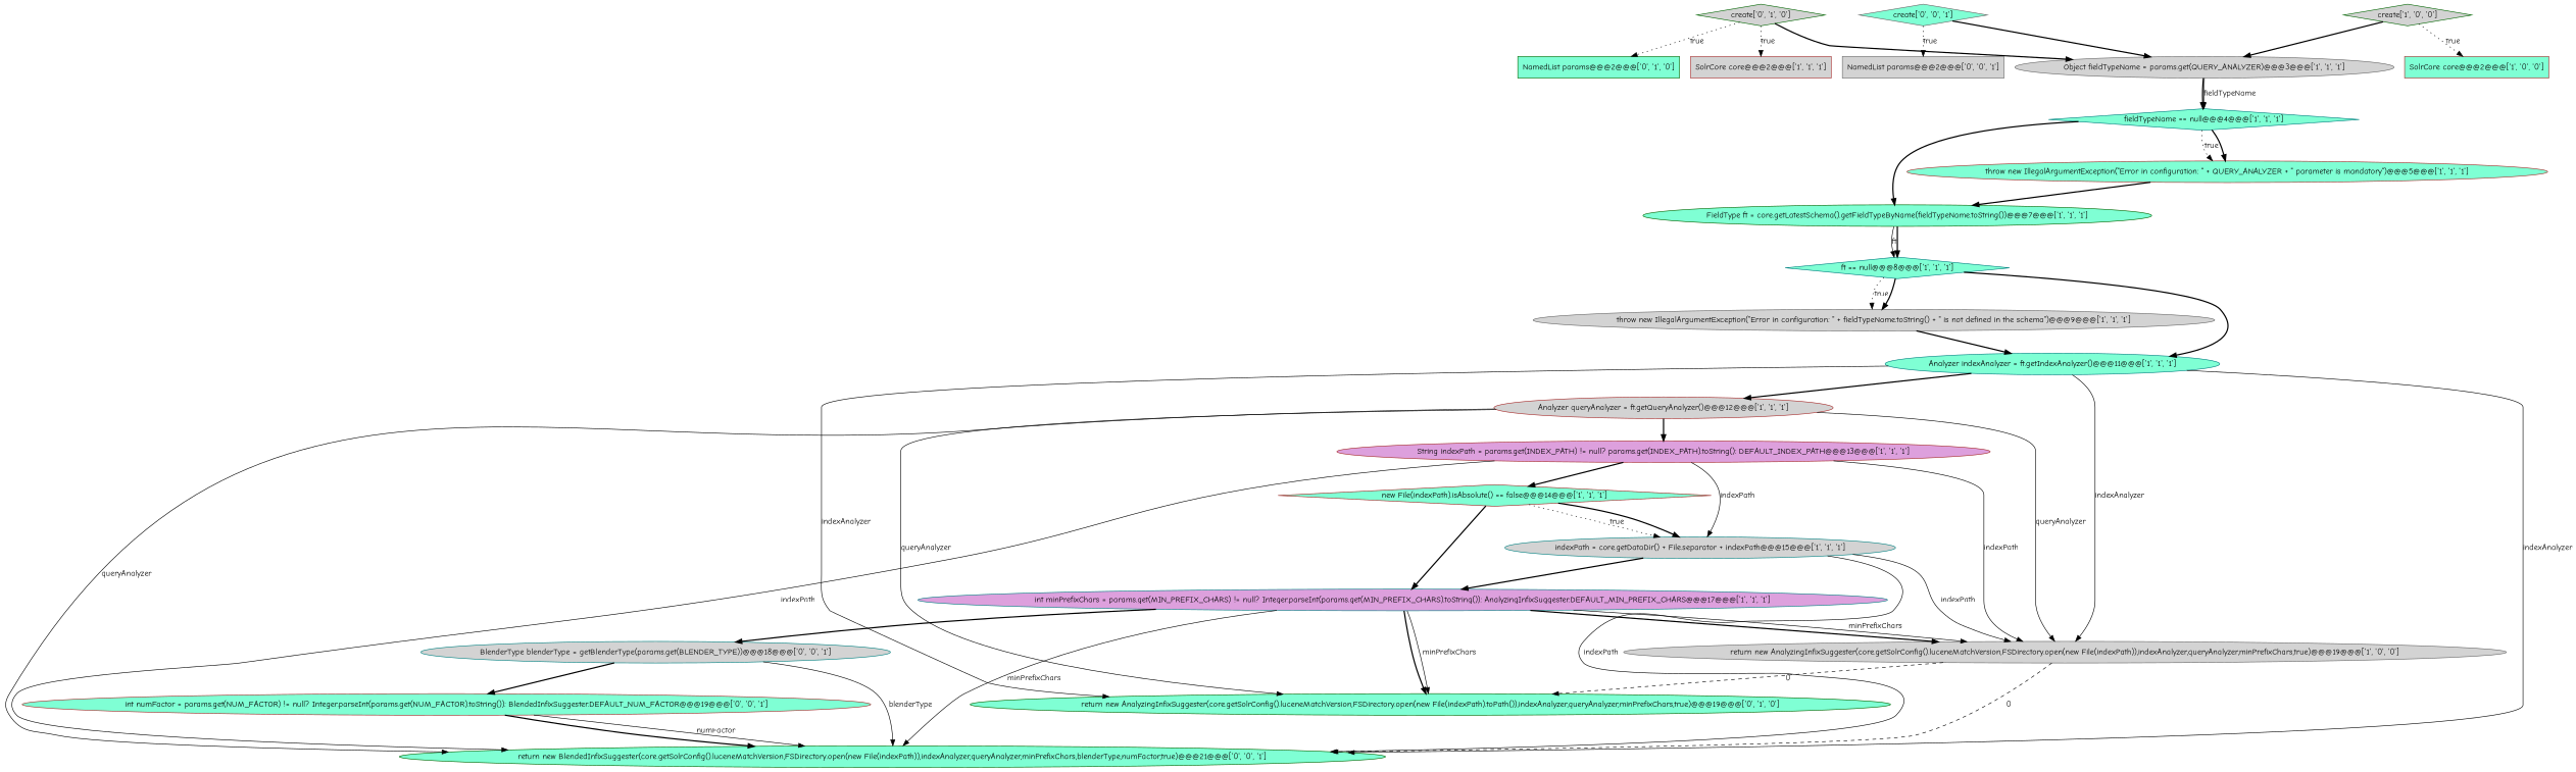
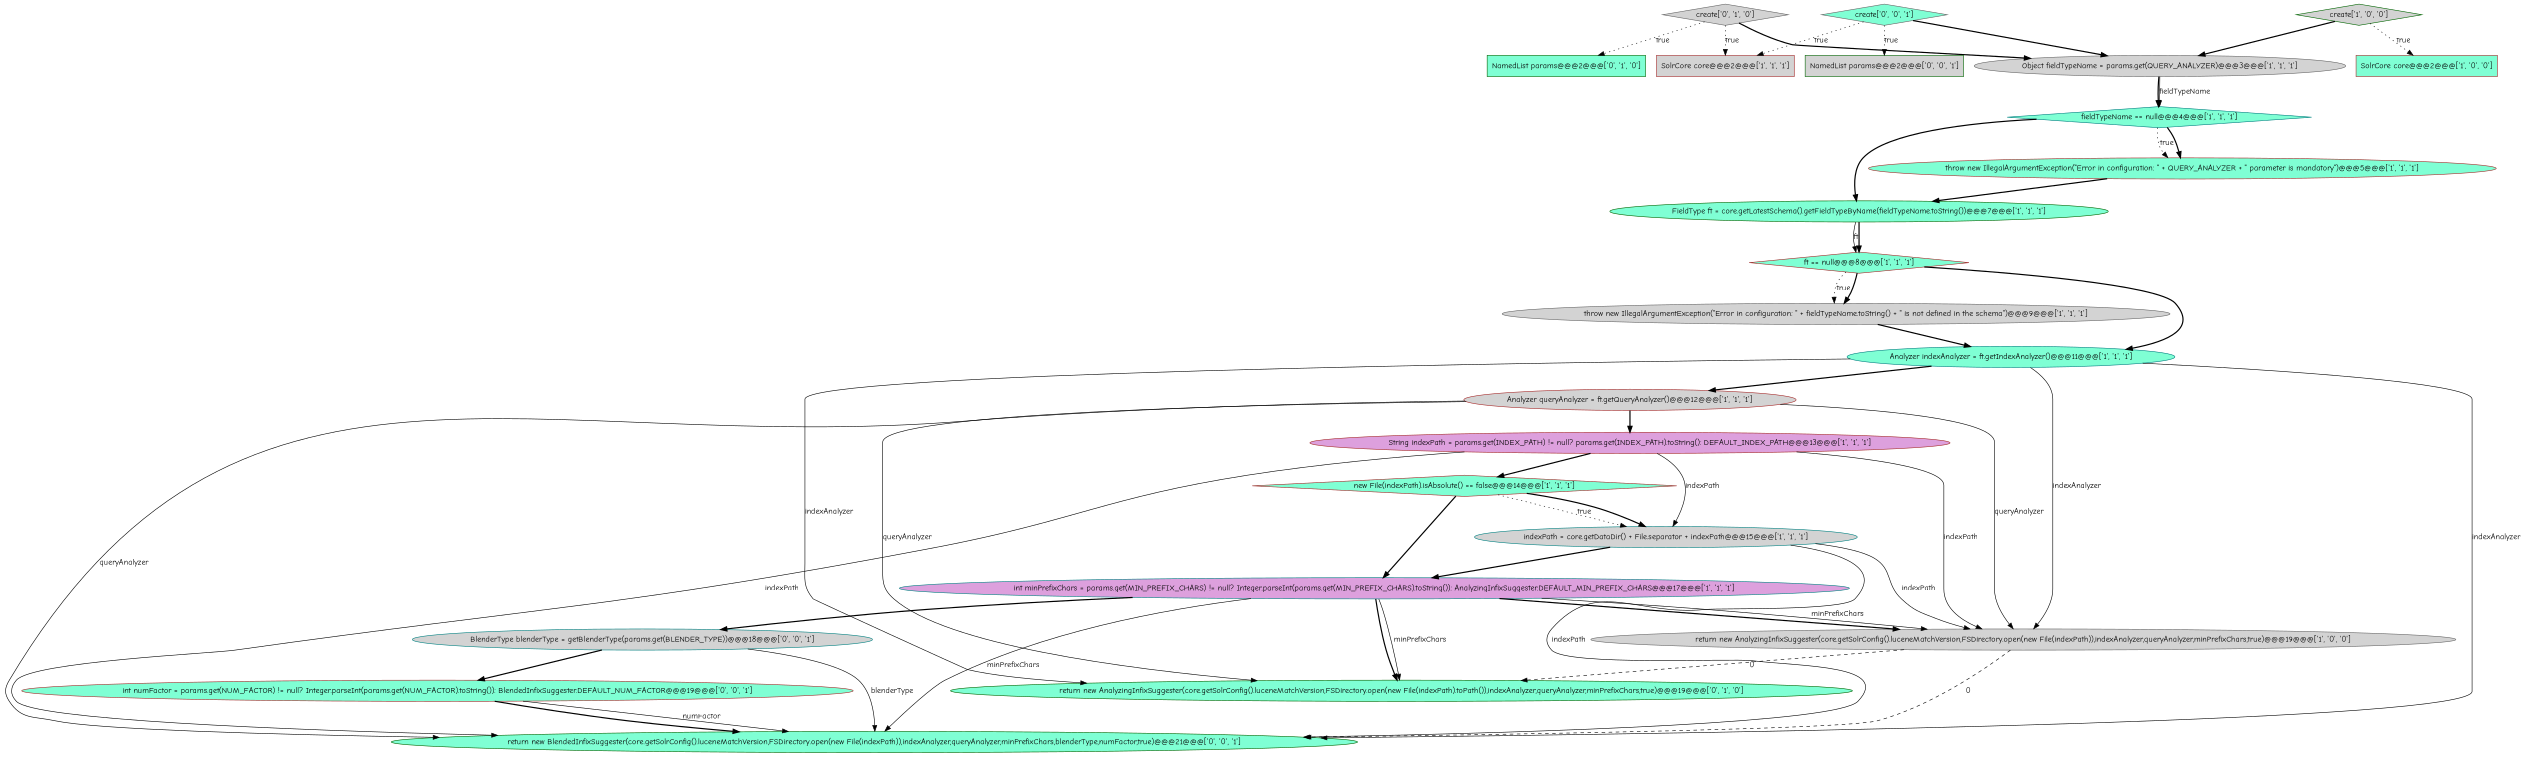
  digraph {
    fontname="Comic Neue"
    node [color=brown fillcolor=aquamarine fontname="Comic Neue" shape=ellipse style=filled]
    edge [fontname="Comic Neue" style=bold]
-   n1 [color=darkgreen fillcolor=lightgrey label="create['0', '1', '0']" shape=diamond]
+   n1 [color=gray40 fillcolor=lightgrey label="create['0', '1', '0']" shape=diamond]
    n2 [fillcolor=lightgrey label="SolrCore core@@@2@@@['1', '1', '1']" shape=box]
    n3 [color=gray40 fillcolor=lightgrey label="Object fieldTypeName = params.get(QUERY_ANALYZER)@@@3@@@['1', '1', '1']"]
    n4 [color=darkgreen label="NamedList params@@@2@@@['0', '1', '0']" shape=box]
    n5 [color=teal label="fieldTypeName == null@@@4@@@['1', '1', '1']" shape=diamond]
    n6 [color=teal fillcolor=plum label="int minPrefixChars = params.get(MIN_PREFIX_CHARS) != null? Integer.parseInt(params.get(MIN_PREFIX_CHARS).toString()): AnalyzingInfixSuggester.DEFAULT_MIN_PREFIX_CHARS@@@17@@@['1', '1', '1']"]
    n7 [color=gray40 fillcolor=lightgrey label="return new AnalyzingInfixSuggester(core.getSolrConfig().luceneMatchVersion,FSDirectory.open(new File(indexPath)),indexAnalyzer,queryAnalyzer,minPrefixChars,true)@@@19@@@['1', '0', '0']"]
    n8 [color=darkgreen label="return new BlendedInfixSuggester(core.getSolrConfig().luceneMatchVersion,FSDirectory.open(new File(indexPath)),indexAnalyzer,queryAnalyzer,minPrefixChars,blenderType,numFactor,true)@@@21@@@['0', '0', '1']"]
    n9 [color=teal fillcolor=lightgrey label="BlenderType blenderType = getBlenderType(params.get(BLENDER_TYPE))@@@18@@@['0', '0', '1']"]
    n10 [color=darkgreen label="return new AnalyzingInfixSuggester(core.getSolrConfig().luceneMatchVersion,FSDirectory.open(new File(indexPath).toPath()),indexAnalyzer,queryAnalyzer,minPrefixChars,true)@@@19@@@['0', '1', '0']"]
    n11 [label="int numFactor = params.get(NUM_FACTOR) != null? Integer.parseInt(params.get(NUM_FACTOR).toString()): BlendedInfixSuggester.DEFAULT_NUM_FACTOR@@@19@@@['0', '0', '1']"]
    n12 [label="SolrCore core@@@2@@@['1', '0', '0']" shape=box]
-   n13 [color=gray40 fillcolor=lightgrey label="NamedList params@@@2@@@['0', '0', '1']" shape=box]
+   n13 [color=darkgreen fillcolor=lightgrey label="NamedList params@@@2@@@['0', '0', '1']" shape=box]
    n14 [color=teal fillcolor=lightgrey label="indexPath = core.getDataDir() + File.separator + indexPath@@@15@@@['1', '1', '1']"]
    n15 [color=gray40 label="create['0', '0', '1']" shape=diamond]
    n16 [color=teal label="Analyzer indexAnalyzer = ft.getIndexAnalyzer()@@@11@@@['1', '1', '1']"]
    n17 [fillcolor=lightgrey label="Analyzer queryAnalyzer = ft.getQueryAnalyzer()@@@12@@@['1', '1', '1']"]
    n18 [fillcolor=plum label="String indexPath = params.get(INDEX_PATH) != null? params.get(INDEX_PATH).toString(): DEFAULT_INDEX_PATH@@@13@@@['1', '1', '1']"]
    n19 [color=darkgreen fillcolor=lightgrey label="create['1', '0', '0']" shape=diamond]
    n20 [color=gray40 fillcolor=lightgrey label="throw new IllegalArgumentException(\"Error in configuration: \" + fieldTypeName.toString() + \" is not defined in the schema\")@@@9@@@['1', '1', '1']"]
-   n21 [color=teal label="ft == null@@@8@@@['1', '1', '1']" shape=diamond]
+   n21 [label="ft == null@@@8@@@['1', '1', '1']" shape=diamond]
    n22 [label="new File(indexPath).isAbsolute() == false@@@14@@@['1', '1', '1']" shape=diamond]
    n23 [label="throw new IllegalArgumentException(\"Error in configuration: \" + QUERY_ANALYZER + \" parameter is mandatory\")@@@5@@@['1', '1', '1']"]
    n24 [color=darkgreen label="FieldType ft = core.getLatestSchema().getFieldTypeByName(fieldTypeName.toString())@@@7@@@['1', '1', '1']"]
    n1 -> n2 [label=true style=dotted]
    n1 -> n3
    n1 -> n4 [label=true style=dotted]
    n3 -> n5
    n3 -> n5 [label=fieldTypeName style=solid]
    n5 -> n23 [label=true style=dotted]
    n5 -> n23
    n5 -> n24
    n6 -> n7
    n6 -> n7 [label=minPrefixChars style=solid]
    n6 -> n8 [label=minPrefixChars style=solid]
    n6 -> n9
    n6 -> n10 [label=minPrefixChars style=solid]
    n6 -> n10
    n7 -> n8 [label=0 style=dashed]
    n7 -> n10 [label=0 style=dashed]
    n9 -> n8 [label=blenderType style=solid]
    n9 -> n11
    n11 -> n8 [label=numFactor style=solid]
    n11 -> n8
    n14 -> n6
    n14 -> n7 [label=indexPath style=solid]
    n14 -> n8 [label=indexPath style=solid]
+   n15 -> n2 [label=true style=dotted]
    n15 -> n3
    n15 -> n13 [label=true style=dotted]
    n16 -> n7 [label=indexAnalyzer style=solid]
    n16 -> n8 [label=indexAnalyzer style=solid]
    n16 -> n10 [label=indexAnalyzer style=solid]
    n16 -> n17
    n17 -> n7 [label=queryAnalyzer style=solid]
    n17 -> n8 [label=queryAnalyzer style=solid]
    n17 -> n10 [label=queryAnalyzer style=solid]
    n17 -> n18
    n18 -> n7 [label=indexPath style=solid]
    n18 -> n8 [label=indexPath style=solid]
    n18 -> n14 [label=indexPath style=solid]
    n18 -> n22
    n19 -> n3
    n19 -> n12 [label=true style=dotted]
    n20 -> n16
    n21 -> n16
    n21 -> n20 [label=true style=dotted]
    n21 -> n20
    n22 -> n6
    n22 -> n14 [label=true style=dotted]
    n22 -> n14
    n23 -> n24
    n24 -> n21 [label=ft style=solid]
    n24 -> n21
  }
